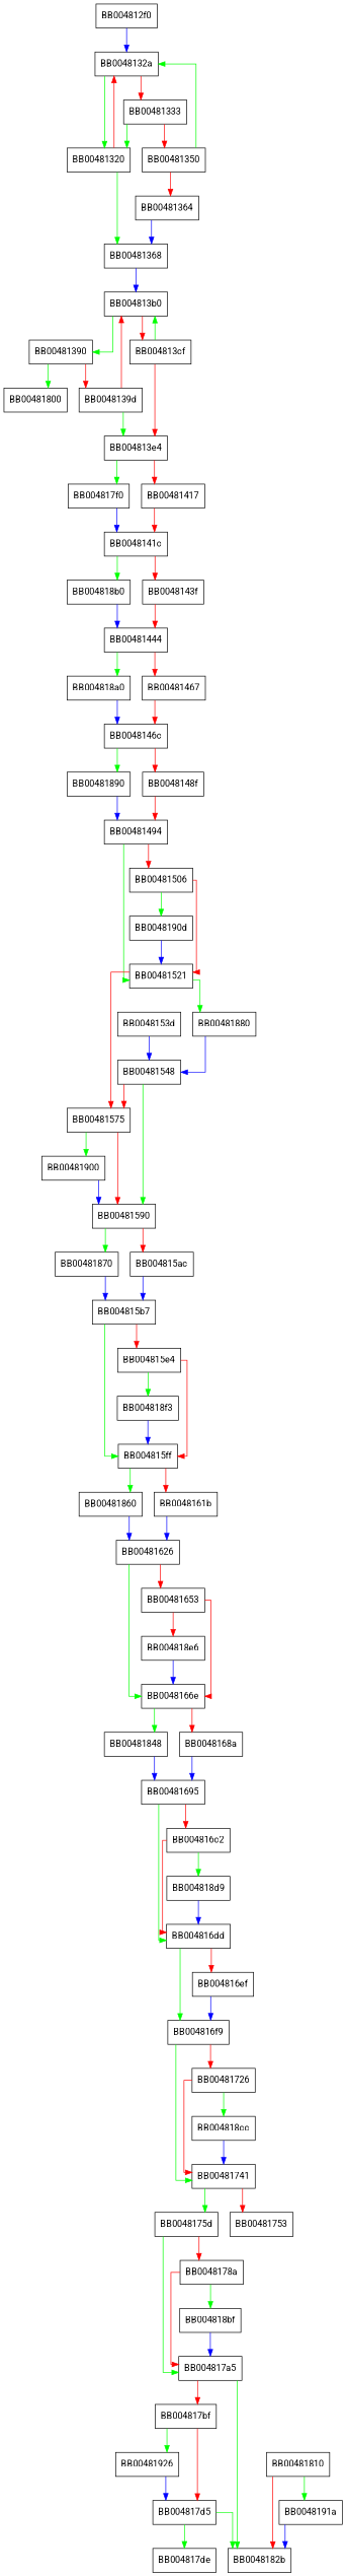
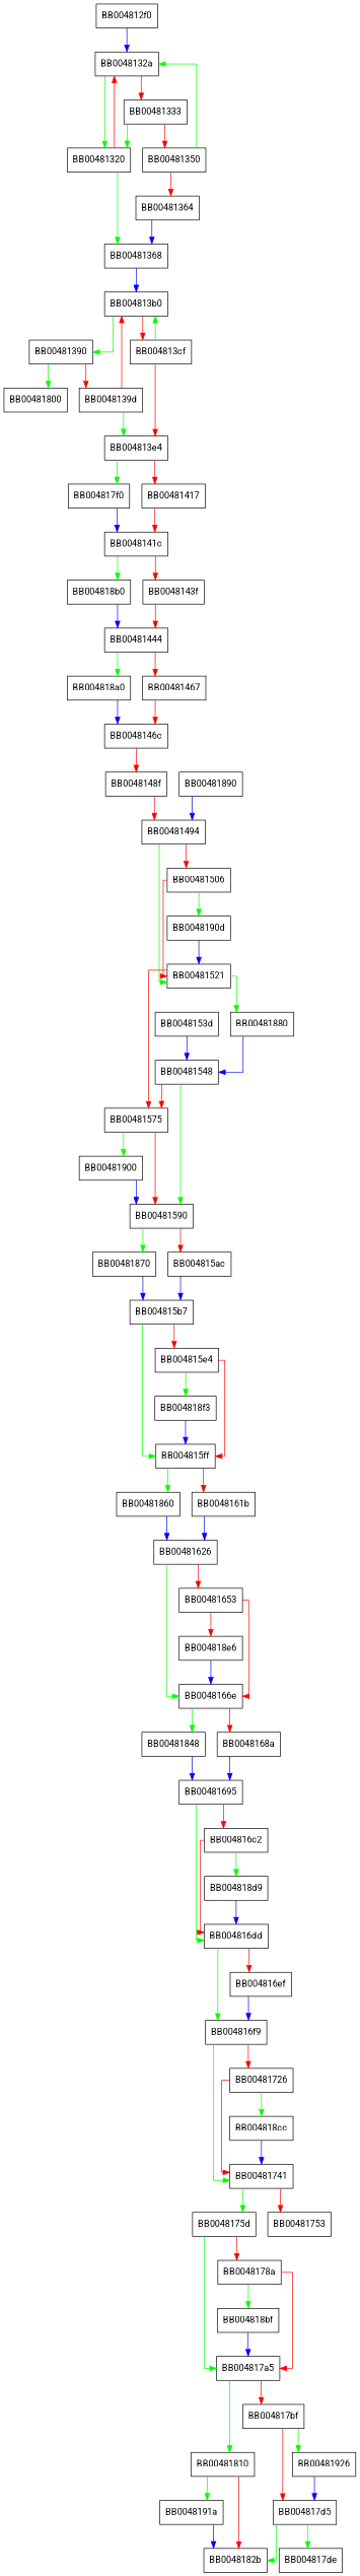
  digraph {
    fontname=Roboto
    splines=ortho
    node [fontname=Roboto shape=box]
    edge [color=red fontname=Roboto]
    BB004812f0
    BB0048132a
    BB00481320
    BB00481333
    BB00481368
    BB00481350
    BB004813b0
    BB00481390
    BB004813cf
    BB00481364
    BB00481800
    BB0048139d
    BB004813e4
    BB004817f0
    BB00481417
    BB0048141c
    BB004818b0
    BB0048143f
    BB00481444
    BB004818a0
    BB00481467
    BB0048146c
    BB00481890
    BB0048148f
    BB00481494
    BB00481521
    BB00481506
    BB00481880
    BB00481575
    BB0048190d
    BB00481548
    BB0048153d
    BB00481590
    BB00481870
    BB004815ac
    BB00481900
    BB004815b7
    BB004815ff
    BB004815e4
    BB00481860
    BB0048161b
    BB004818f3
    BB00481626
    BB0048166e
    BB00481653
    BB00481848
    BB0048168a
    BB004818e6
    BB00481695
    BB004816dd
    BB004816c2
    BB004816f9
    BB004816ef
    BB004818d9
    BB00481741
    BB00481726
    BB0048175d
    BB00481753
    BB004818cc
    BB004817a5
    BB0048178a
    BB00481810
    BB004817bf
    BB004818bf
    BB0048182b
    BB0048191a
    BB00481926
    BB004817d5
    BB004817de
    BB004812f0 -> BB0048132a [color=blue]
    BB0048132a -> BB00481320 [color=green]
    BB0048132a -> BB00481333
    BB00481320 -> BB0048132a
    BB00481320 -> BB00481368 [color=green]
    BB00481333 -> BB00481320 [color=green]
    BB00481333 -> BB00481350
    BB00481368 -> BB004813b0 [color=blue]
    BB00481350 -> BB0048132a [color=green]
    BB00481350 -> BB00481364
    BB004813b0 -> BB00481390 [color=green]
    BB004813b0 -> BB004813cf
    BB00481390 -> BB00481800 [color=green]
    BB00481390 -> BB0048139d
    BB004813cf -> BB004813b0 [color=green]
    BB004813cf -> BB004813e4
    BB00481364 -> BB00481368 [color=blue]
    BB0048139d -> BB004813b0
    BB0048139d -> BB004813e4 [color=green]
    BB004813e4 -> BB004817f0 [color=green]
    BB004813e4 -> BB00481417
    BB004817f0 -> BB0048141c [color=blue]
    BB00481417 -> BB0048141c
    BB0048141c -> BB004818b0 [color=green]
    BB0048141c -> BB0048143f
    BB004818b0 -> BB00481444 [color=blue]
    BB0048143f -> BB00481444
    BB00481444 -> BB004818a0 [color=green]
    BB00481444 -> BB00481467
    BB004818a0 -> BB0048146c [color=blue]
    BB00481467 -> BB0048146c
-   BB0048146c -> BB00481890 [color=green]
    BB0048146c -> BB0048148f
    BB00481890 -> BB00481494 [color=blue]
    BB0048148f -> BB00481494
    BB00481494 -> BB00481521 [color=green]
    BB00481494 -> BB00481506
    BB00481521 -> BB00481880 [color=green]
    BB00481521 -> BB00481575
    BB00481506 -> BB00481521
    BB00481506 -> BB0048190d [color=green]
    BB00481880 -> BB00481548 [color=blue]
    BB00481575 -> BB00481590
    BB00481575 -> BB00481900 [color=green]
    BB0048190d -> BB00481521 [color=blue]
    BB00481548 -> BB00481575
    BB00481548 -> BB00481590 [color=green]
    BB0048153d -> BB00481548 [color=blue]
    BB00481590 -> BB00481870 [color=green]
    BB00481590 -> BB004815ac
    BB00481870 -> BB004815b7 [color=blue]
    BB004815ac -> BB004815b7 [color=blue]
    BB00481900 -> BB00481590 [color=blue]
    BB004815b7 -> BB004815ff [color=green]
    BB004815b7 -> BB004815e4
    BB004815ff -> BB00481860 [color=green]
    BB004815ff -> BB0048161b
    BB004815e4 -> BB004815ff
    BB004815e4 -> BB004818f3 [color=green]
    BB00481860 -> BB00481626 [color=blue]
    BB0048161b -> BB00481626 [color=blue]
    BB004818f3 -> BB004815ff [color=blue]
    BB00481626 -> BB0048166e [color=green]
    BB00481626 -> BB00481653
    BB0048166e -> BB00481848 [color=green]
    BB0048166e -> BB0048168a
    BB00481653 -> BB0048166e
    BB00481653 -> BB004818e6
    BB00481848 -> BB00481695 [color=blue]
    BB0048168a -> BB00481695 [color=blue]
    BB004818e6 -> BB0048166e [color=blue]
    BB00481695 -> BB004816dd [color=green]
    BB00481695 -> BB004816c2
    BB004816dd -> BB004816f9 [color=green]
    BB004816dd -> BB004816ef
    BB004816c2 -> BB004816dd
    BB004816c2 -> BB004818d9 [color=green]
    BB004816f9 -> BB00481741 [color=green]
    BB004816f9 -> BB00481726
    BB004816ef -> BB004816f9 [color=blue]
    BB004818d9 -> BB004816dd [color=blue]
    BB00481741 -> BB0048175d [color=green]
    BB00481741 -> BB00481753
    BB00481726 -> BB00481741
    BB00481726 -> BB004818cc [color=green]
    BB0048175d -> BB004817a5 [color=green]
    BB0048175d -> BB0048178a
    BB004818cc -> BB00481741 [color=blue]
-   BB004817a5 -> BB0048182b [color=green]
+   BB004817a5 -> BB00481810 [color=green]
    BB004817a5 -> BB004817bf
    BB0048178a -> BB004817a5
    BB0048178a -> BB004818bf [color=green]
    BB00481810 -> BB0048182b
    BB00481810 -> BB0048191a [color=green]
    BB004817bf -> BB00481926 [color=green]
    BB004817bf -> BB004817d5
    BB004818bf -> BB004817a5 [color=blue]
    BB0048191a -> BB0048182b [color=blue]
    BB00481926 -> BB004817d5 [color=blue]
    BB004817d5 -> BB0048182b [color=green]
    BB004817d5 -> BB004817de [color=green]
  }
